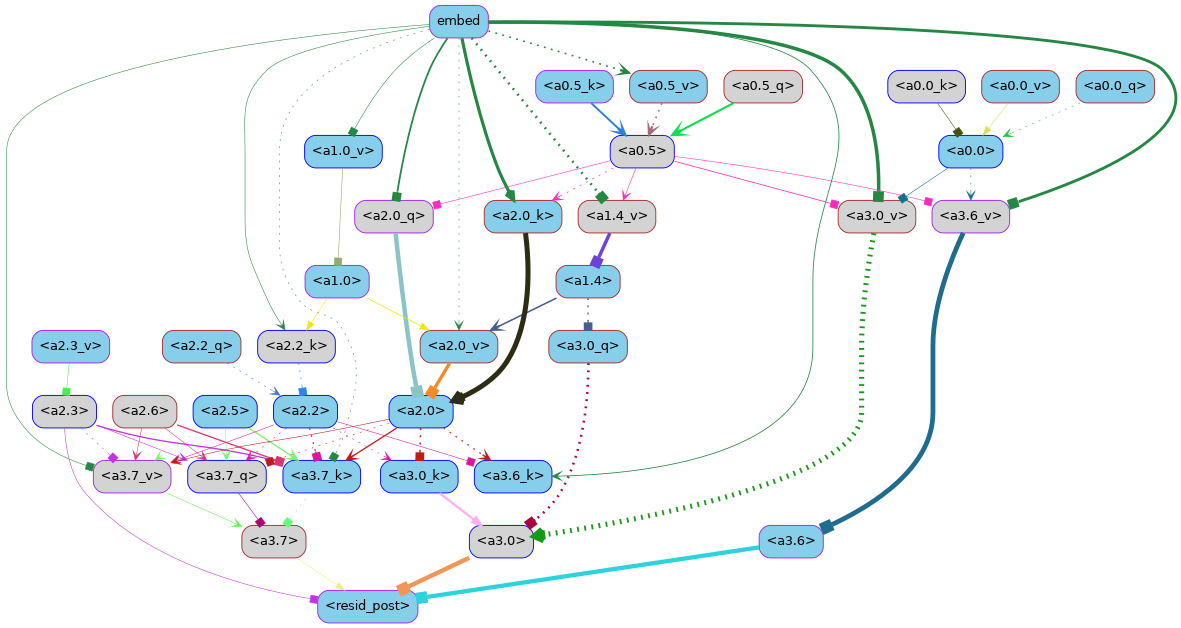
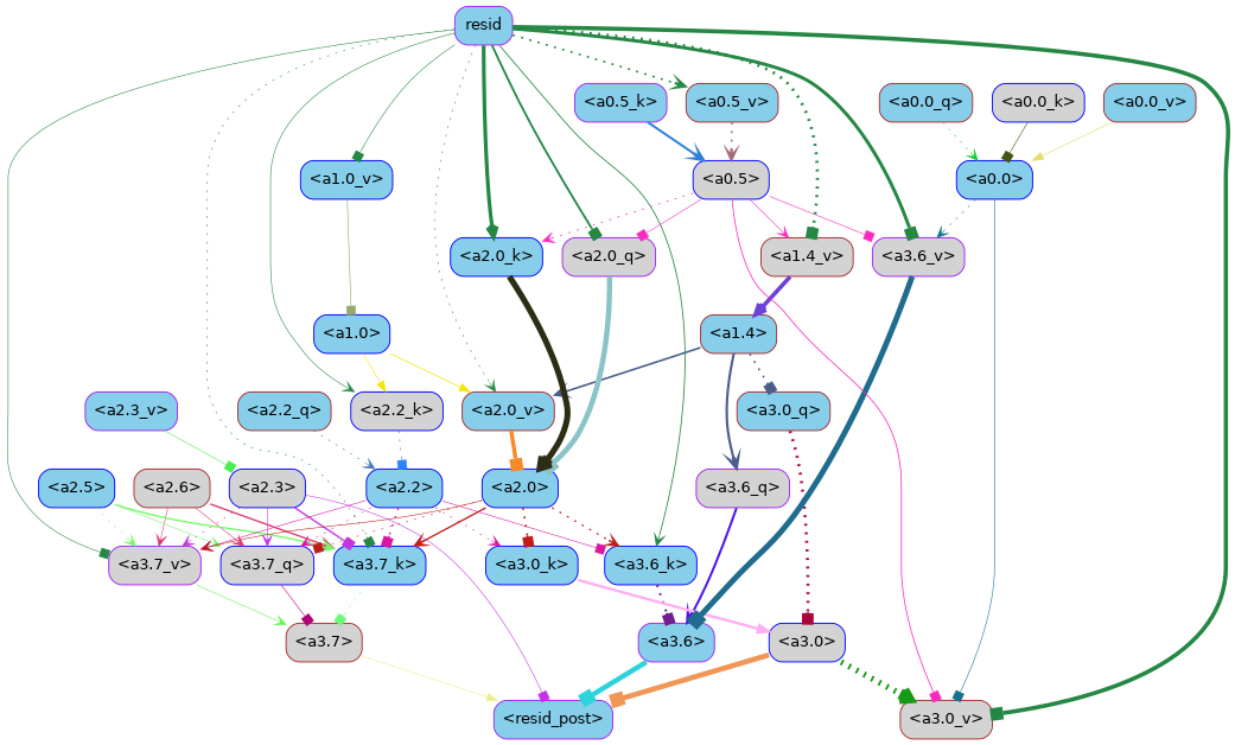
  strict digraph {
    splines=true
    node [color=blue fillcolor=skyblue fontname=Helvetica shape=box style="filled, rounded"]
    edge [color="#258744" penwidth=0.6 arrowhead=box style=bold]
    "<a3.7>" [color=brown fillcolor=lightgrey]
    "<resid_post>" [color=purple]
    "<a3.6>" [color=purple]
    "<a3.0>" [fillcolor=lightgrey]
    "<a2.3>" [fillcolor=lightgrey]
    "<a3.7_q>" [fillcolor=lightgrey]
    "<a3.7_k>"
    "<a3.7_v>" [color=purple fillcolor=lightgrey]
+   "<a3.6_q>" [color=purple fillcolor=lightgrey]
    "<a3.0_q>" [color=brown]
    "<a3.6_k>"
    "<a3.0_k>"
    "<a3.6_v>" [color=purple fillcolor=lightgrey]
    "<a3.0_v>" [color=brown fillcolor=lightgrey]
    "<a2.6>" [color=brown fillcolor=lightgrey]
    "<a2.5>"
    "<a2.2>"
    "<a2.0>"
    "<a1.4>" [color=brown]
    "<a2.0_v>" [color=brown]
-   embed [color=purple]
+   embed [color=purple label=resid]
    "<a2.0_q>" [color=purple fillcolor=lightgrey]
    "<a2.2_k>" [fillcolor=lightgrey]
-   "<a2.0_k>" [color=brown]
+   "<a2.0_k>"
    "<a1.4_v>" [color=brown fillcolor=lightgrey]
    "<a1.0_v>"
    "<a0.5_v>" [color=brown]
-   "<a1.0>" [color=purple]
+   "<a1.0>"
    "<a0.5>" [fillcolor=lightgrey]
    "<a0.0>"
    "<a2.2_q>" [color=brown]
    "<a2.3_v>" [color=purple]
-   "<a0.5_q>" [color=brown fillcolor=lightgrey]
    "<a0.0_q>" [color=brown]
    "<a0.5_k>" [color=purple]
    "<a0.0_k>" [fillcolor=lightgrey]
    "<a0.0_v>" [color=brown]
    "<a3.7>" -> "<resid_post>" [color="#ebef8b" arrowhead="" style=""]
    "<a3.6>" -> "<resid_post>" [color="#2dd3da" penwidth=4.746312499046326]
    "<a3.0>" -> "<resid_post>" [color="#f09656" penwidth=4.896343111991882]
    "<a2.3>" -> "<resid_post>" [color="#c135df" style=solid]
    "<a2.3>" -> "<a3.7_q>" [arrowhead=vee color="#c135df" style=solid]
    "<a2.3>" -> "<a3.7_k>" [color="#c135df" penwidth=1.467104621231556]
-   "<a2.3>" -> "<a3.7_v>" [color="#c135df" style=dotted]
+   "<a2.3>" -> "<a3.7_v>" [arrowhead=vee color="#c135df" style=dotted]
    "<a3.7_q>" -> "<a3.7>" [color="#b00075"]
    "<a3.7_k>" -> "<a3.7>" [color="#6bf978" style=dotted]
    "<a3.7_v>" -> "<a3.7>" [arrowhead=vee color="#63f253" style=solid]
+   "<a3.6_q>" -> "<a3.6>" [arrowhead=vee color="#4b13f1" penwidth=2.160832464694977]
    "<a3.0_q>" -> "<a3.0>" [color="#aa0639" penwidth=2.870753765106201 style=dotted]
+   "<a3.6_k>" -> "<a3.6>" [color="#701f8c" penwidth=2.13908451795578 style=dotted]
    "<a3.0_k>" -> "<a3.0>" [color="#feaff1" penwidth=2.520303964614868 arrowhead="" style=""]
    "<a3.6_v>" -> "<a3.6>" [color="#1f6c8e" penwidth=5.297133803367615]
-   "<a3.0_v>" -> "<a3.0>" [arrowhead=vee color="#169914" penwidth=5.680712580680847 style=dotted]
+   "<a3.0>" -> "<a3.0_v>" [arrowhead=vee color="#169914" penwidth=5.680712580680847 style=dotted]
    "<a2.6>" -> "<a3.7_q>" [arrowhead=vee color="#dd356f" style=solid]
-   "<a2.6>" -> "<a3.7_k>" [color="#dd356f" penwidth=1.4453159049153328 style=solid]
+   "<a2.6>" -> "<a3.7_k>" [arrowhead=vee color="#dd356f" penwidth=1.4453159049153328 style=solid]
    "<a2.6>" -> "<a3.7_v>" [arrowhead=vee color="#dd356f"]
    "<a2.5>" -> "<a3.7_q>" [arrowhead=vee color="#75f769" style=solid]
    "<a2.5>" -> "<a3.7_k>" [arrowhead=vee color="#75f769" penwidth=1.4526091292500496 style=solid]
    "<a2.5>" -> "<a3.7_v>" [arrowhead=vee color="#75f769" style=dotted]
    "<a2.2>" -> "<a3.7_q>" [arrowhead=vee color="#da15a0" style=dotted]
    "<a2.2>" -> "<a3.7_k>" [color="#da15a0" penwidth=1.4310357049107552 style=dotted]
    "<a2.2>" -> "<a3.7_v>" [arrowhead=vee color="#da15a0"]
    "<a2.2>" -> "<a3.6_k>" [color="#da15a0"]
    "<a2.2>" -> "<a3.0_k>" [arrowhead=vee color="#da15a0" style=dotted]
    "<a2.0>" -> "<a3.7_q>" [color="#bf1c19" style=dotted]
    "<a2.0>" -> "<a3.7_k>" [arrowhead=vee color="#bf1c19" penwidth=1.4314699843525887 style=solid]
    "<a2.0>" -> "<a3.7_v>" [arrowhead=vee color="#bf1c19" style=solid]
    "<a2.0>" -> "<a3.6_k>" [arrowhead=vee color="#bf1c19" penwidth=1.2950235605239868 style=dotted]
    "<a2.0>" -> "<a3.0_k>" [color="#bf1c19" penwidth=1.712992787361145 style=dotted]
+   "<a1.4>" -> "<a3.6_q>" [arrowhead=vee color="#4a5d89" penwidth=2.2719132900238037 style=solid]
    "<a1.4>" -> "<a3.0_q>" [color="#4a5d89" penwidth=1.5932877659797668 style=dotted]
    "<a1.4>" -> "<a2.0_v>" [arrowhead=vee color="#4a5d89" penwidth=1.7291951477527618]
    "<a2.0_v>" -> "<a2.0>" [color="#f68a28" penwidth=3.7102378383278847 style=solid]
    embed -> "<a3.7_k>" [style=dotted]
    embed -> "<a3.7_v>"
    embed -> "<a3.6_k>" [arrowhead=vee penwidth=0.891706109046936]
    embed -> "<a3.6_v>" [penwidth=3.1766927242279053]
    embed -> "<a3.0_v>" [penwidth=3.9005755856633186]
    embed -> "<a2.0_v>" [arrowhead=vee style=dotted]
    embed -> "<a2.0_q>" [penwidth=1.9666987657546997]
    embed -> "<a2.2_k>" [arrowhead=vee]
    embed -> "<a2.0_k>" [arrowhead=vee penwidth=3.5067105293273926 style=solid]
    embed -> "<a1.4_v>" [penwidth=2.921818971633911 style=dotted]
    embed -> "<a1.0_v>"
    embed -> "<a0.5_v>" [arrowhead=vee penwidth=1.7693885564804077 style=dotted]
    "<a2.0_q>" -> "<a2.0>" [color="#8ac4c7" penwidth=4.966194009408355 style=solid]
    "<a2.2_k>" -> "<a2.2>" [color="#2e82fa" penwidth=0.7399393804371357 style=dotted]
    "<a2.0_k>" -> "<a2.0>" [arrowhead=vee color="#2d2d16" penwidth=5.5817058570683]
-   "<a1.4_v>" -> "<a1.4>" [color="#6d43d7" penwidth=3.84571635723114]
+   "<a1.4_v>" -> "<a1.4>" [arrowhead=vee color="#6d43d7" penwidth=3.84571635723114]
    "<a1.0_v>" -> "<a1.0>" [color="#93ab6d" penwidth=0.6638844013214111 style=solid]
    "<a0.5_v>" -> "<a0.5>" [arrowhead=vee color="#a46c77" penwidth=1.769389271736145 style=dotted]
    "<a1.0>" -> "<a2.0_v>" [color="#f2e604" penwidth=0.7823128998279572 arrowhead="" style=""]
    "<a1.0>" -> "<a2.2_k>" [color="#f2e604" arrowhead="" style=""]
    "<a0.5>" -> "<a3.6_v>" [color="#fa2abd"]
    "<a0.5>" -> "<a3.0_v>" [color="#fa2abd" penwidth=0.8493617177009583 style=solid]
    "<a0.5>" -> "<a2.0_q>" [color="#fa2abd"]
    "<a0.5>" -> "<a2.0_k>" [arrowhead=vee color="#fa2abd" penwidth=0.7897228002548218 style=dotted]
    "<a0.5>" -> "<a1.4_v>" [arrowhead=vee color="#fa2abd" style=solid]
    "<a0.0>" -> "<a3.6_v>" [arrowhead=vee color="#10728d" style=dotted]
    "<a0.0>" -> "<a3.0_v>" [color="#10728d"]
    "<a2.2_q>" -> "<a2.2>" [arrowhead=vee color="#4778b5" penwidth=0.6677633281797171 style=dotted]
    "<a2.3_v>" -> "<a2.3>" [color="#49ee53" style=solid]
-   "<a0.5_q>" -> "<a0.5>" [arrowhead=vee color="#0be051" penwidth=2.3498679399490356]
    "<a0.0_q>" -> "<a0.0>" [arrowhead=vee color="#18c734" style=dotted]
    "<a0.5_k>" -> "<a0.5>" [arrowhead=vee color="#2e80d7" penwidth=2.1505037546157837]
    "<a0.0_k>" -> "<a0.0>" [color="#415312" style=solid]
    "<a0.0_v>" -> "<a0.0>" [color="#e1dc61" penwidth=0.6300240755081177 arrowhead="" style=""]
  }
